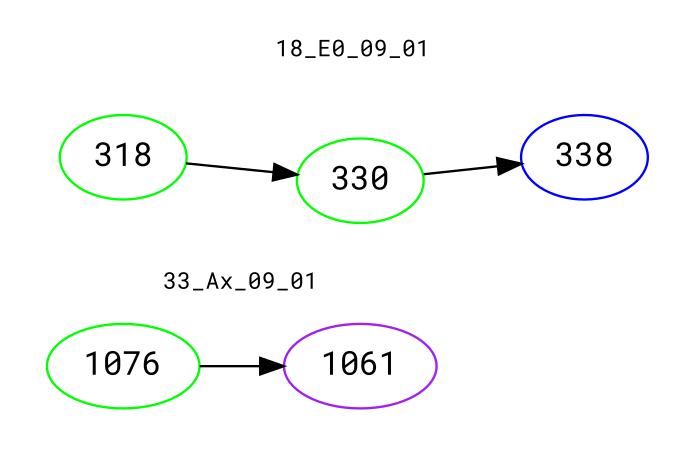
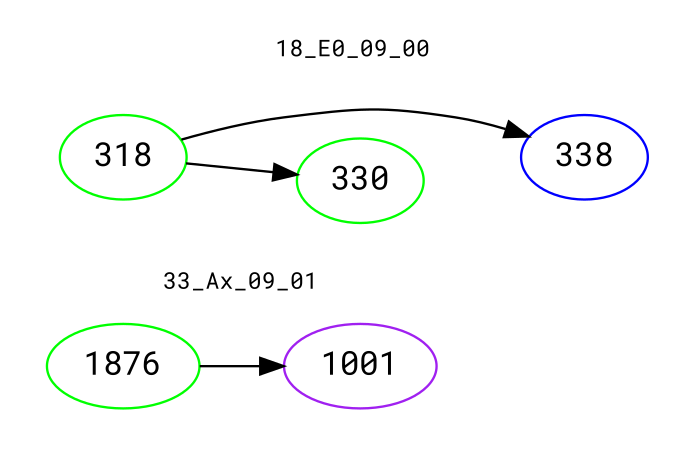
  digraph {
    fontname="Roboto Mono"
    rankdir=LR
    node [color=green fontname="Roboto Mono"]
    edge [color=black fontname="Roboto Mono"]
-   n1 [label=1076]
-   n2 [color=purple label=1061]
+   n1 [label=1876]
+   n2 [color=purple label=1001]
    n3 [label=318]
    n4 [label=330]
    n5 [color=blue label=338]
    subgraph cluster_1 {
      color=white
      fontsize=10
      label="33_Ax_09_01"
      n1
      n2
    }
    subgraph cluster_2 {
      color=white
      fontsize=10
-     label="18_E0_09_01"
+     label="18_E0_09_00"
      n3
      n4
      n5
    }
    n1 -> n2
    n3 -> n4
-   n4 -> n5
+   n3 -> n5
  }
